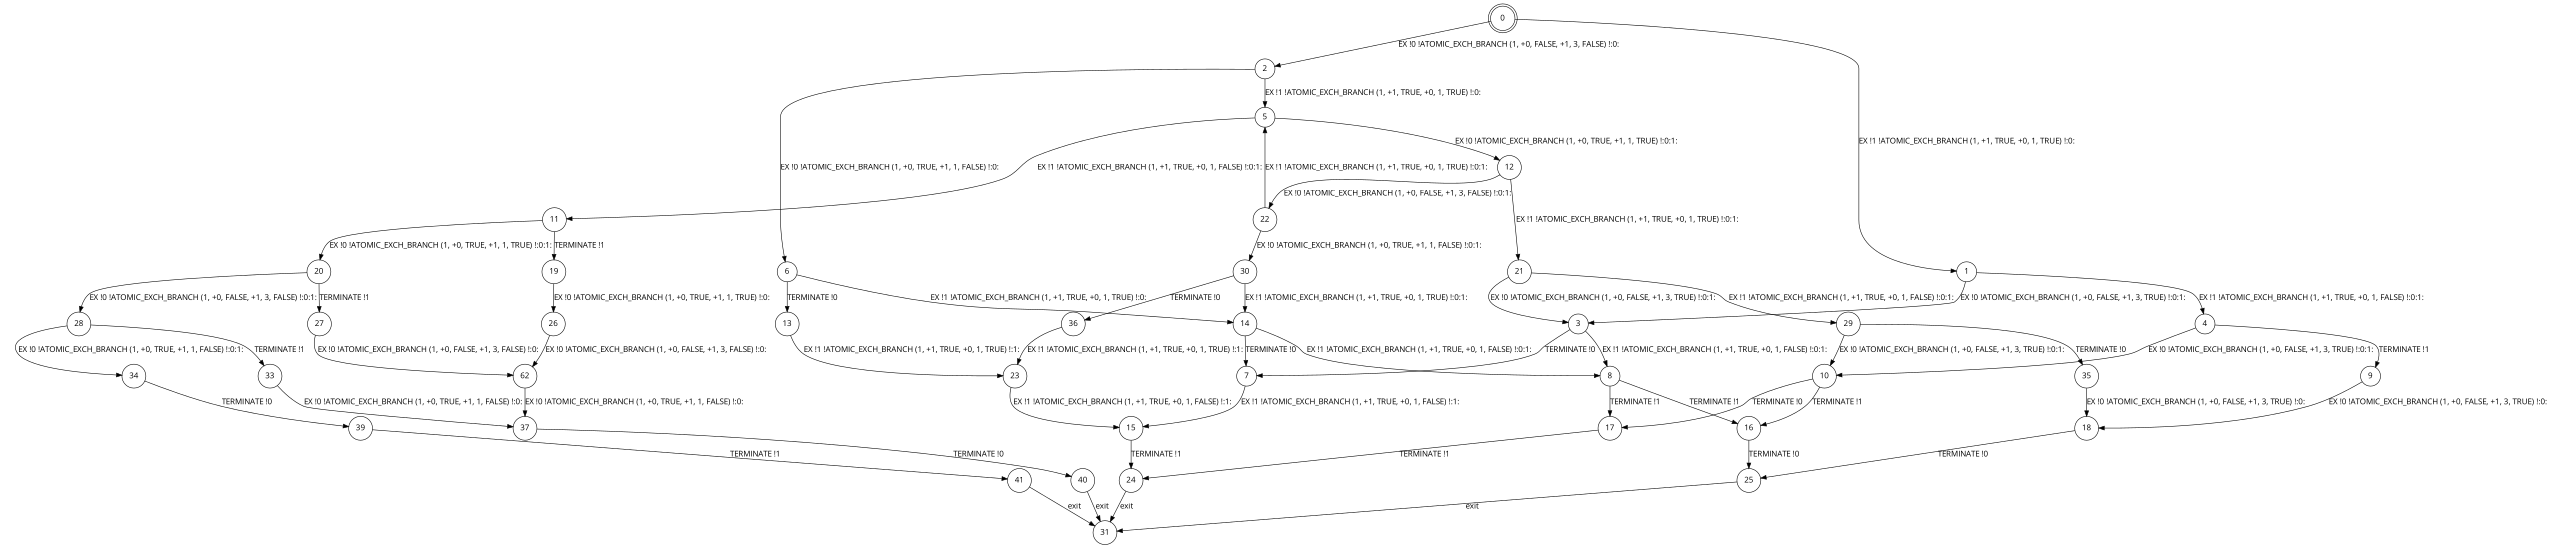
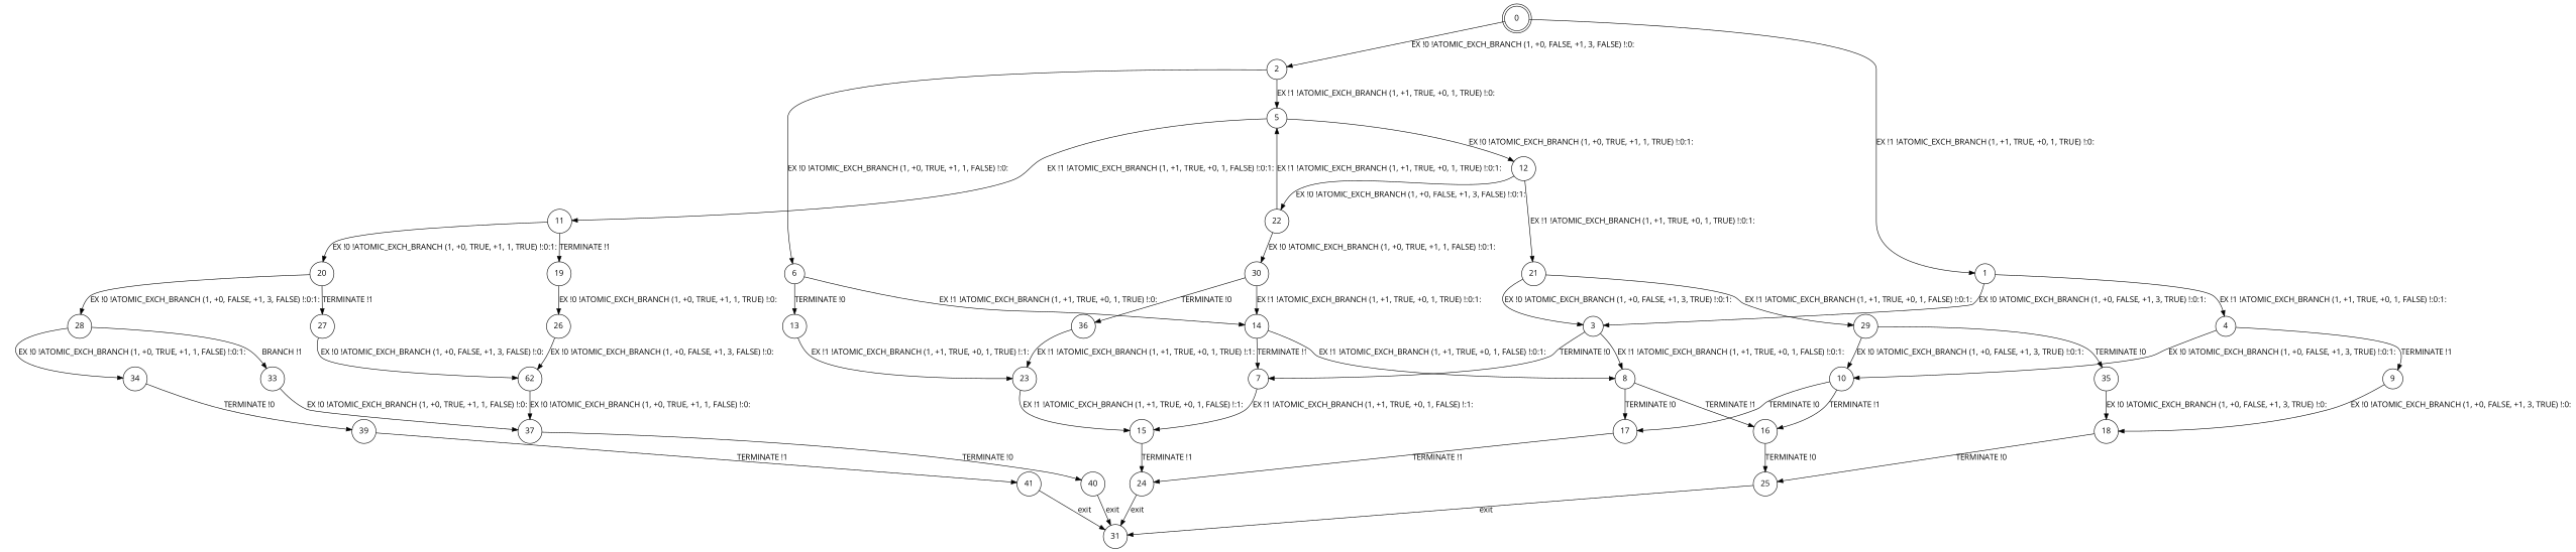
  digraph {
    fontname="Open Sans"
    node [fontname="Open Sans" shape=circle]
    edge [fontname="Open Sans"]
    0 [peripheries=2]
    1
    2
    3
    4
    5
    6
    7
    8
    9
    10
    11
    12
    13
    14
    15
    16
    17
    18
    19
    20
    21
    22
    23
    24
    25
    26
    27
    28
    29
    30
    31
    n33 [label=62]
    33
    34
    35
    36
    37
    39
    40
    41
    0 -> 1 [label="EX !1 !ATOMIC_EXCH_BRANCH (1, +1, TRUE, +0, 1, TRUE) !:0:"]
    0 -> 2 [label="EX !0 !ATOMIC_EXCH_BRANCH (1, +0, FALSE, +1, 3, FALSE) !:0:"]
    1 -> 3 [label="EX !0 !ATOMIC_EXCH_BRANCH (1, +0, FALSE, +1, 3, TRUE) !:0:1:"]
    1 -> 4 [label="EX !1 !ATOMIC_EXCH_BRANCH (1, +1, TRUE, +0, 1, FALSE) !:0:1:"]
    2 -> 5 [label="EX !1 !ATOMIC_EXCH_BRANCH (1, +1, TRUE, +0, 1, TRUE) !:0:"]
    2 -> 6 [label="EX !0 !ATOMIC_EXCH_BRANCH (1, +0, TRUE, +1, 1, FALSE) !:0:"]
    3 -> 7 [label="TERMINATE !0"]
    3 -> 8 [label="EX !1 !ATOMIC_EXCH_BRANCH (1, +1, TRUE, +0, 1, FALSE) !:0:1:"]
    4 -> 9 [label="TERMINATE !1"]
    4 -> 10 [label="EX !0 !ATOMIC_EXCH_BRANCH (1, +0, FALSE, +1, 3, TRUE) !:0:1:"]
    5 -> 11 [label="EX !1 !ATOMIC_EXCH_BRANCH (1, +1, TRUE, +0, 1, FALSE) !:0:1:"]
    5 -> 12 [label="EX !0 !ATOMIC_EXCH_BRANCH (1, +0, TRUE, +1, 1, TRUE) !:0:1:"]
    6 -> 13 [label="TERMINATE !0"]
    6 -> 14 [label="EX !1 !ATOMIC_EXCH_BRANCH (1, +1, TRUE, +0, 1, TRUE) !:0:"]
    7 -> 15 [label="EX !1 !ATOMIC_EXCH_BRANCH (1, +1, TRUE, +0, 1, FALSE) !:1:"]
    8 -> 16 [label="TERMINATE !1"]
-   8 -> 17 [label="TERMINATE !1"]
+   8 -> 17 [label="TERMINATE !0"]
    9 -> 18 [label="EX !0 !ATOMIC_EXCH_BRANCH (1, +0, FALSE, +1, 3, TRUE) !:0:"]
    10 -> 16 [label="TERMINATE !1"]
    10 -> 17 [label="TERMINATE !0"]
    11 -> 19 [label="TERMINATE !1"]
    11 -> 20 [label="EX !0 !ATOMIC_EXCH_BRANCH (1, +0, TRUE, +1, 1, TRUE) !:0:1:"]
    12 -> 21 [label="EX !1 !ATOMIC_EXCH_BRANCH (1, +1, TRUE, +0, 1, TRUE) !:0:1:"]
    12 -> 22 [label="EX !0 !ATOMIC_EXCH_BRANCH (1, +0, FALSE, +1, 3, FALSE) !:0:1:"]
    13 -> 23 [label="EX !1 !ATOMIC_EXCH_BRANCH (1, +1, TRUE, +0, 1, TRUE) !:1:"]
-   14 -> 7 [label="TERMINATE !0"]
+   14 -> 7 [label="TERMINATE !1"]
    14 -> 8 [label="EX !1 !ATOMIC_EXCH_BRANCH (1, +1, TRUE, +0, 1, FALSE) !:0:1:"]
    15 -> 24 [label="TERMINATE !1"]
    16 -> 25 [label="TERMINATE !0"]
    17 -> 24 [label="TERMINATE !1"]
    18 -> 25 [label="TERMINATE !0"]
    19 -> 26 [label="EX !0 !ATOMIC_EXCH_BRANCH (1, +0, TRUE, +1, 1, TRUE) !:0:"]
    20 -> 27 [label="TERMINATE !1"]
    20 -> 28 [label="EX !0 !ATOMIC_EXCH_BRANCH (1, +0, FALSE, +1, 3, FALSE) !:0:1:"]
    21 -> 3 [label="EX !0 !ATOMIC_EXCH_BRANCH (1, +0, FALSE, +1, 3, TRUE) !:0:1:"]
    21 -> 29 [label="EX !1 !ATOMIC_EXCH_BRANCH (1, +1, TRUE, +0, 1, FALSE) !:0:1:"]
    22 -> 5 [label="EX !1 !ATOMIC_EXCH_BRANCH (1, +1, TRUE, +0, 1, TRUE) !:0:1:"]
    22 -> 30 [label="EX !0 !ATOMIC_EXCH_BRANCH (1, +0, TRUE, +1, 1, FALSE) !:0:1:"]
    23 -> 15 [label="EX !1 !ATOMIC_EXCH_BRANCH (1, +1, TRUE, +0, 1, FALSE) !:1:"]
    24 -> 31 [label=exit]
    25 -> 31 [label=exit]
    26 -> n33 [label="EX !0 !ATOMIC_EXCH_BRANCH (1, +0, FALSE, +1, 3, FALSE) !:0:"]
    27 -> n33 [label="EX !0 !ATOMIC_EXCH_BRANCH (1, +0, FALSE, +1, 3, FALSE) !:0:"]
-   28 -> 33 [label="TERMINATE !1"]
+   28 -> 33 [label="BRANCH !1"]
    28 -> 34 [label="EX !0 !ATOMIC_EXCH_BRANCH (1, +0, TRUE, +1, 1, FALSE) !:0:1:"]
    29 -> 10 [label="EX !0 !ATOMIC_EXCH_BRANCH (1, +0, FALSE, +1, 3, TRUE) !:0:1:"]
    29 -> 35 [label="TERMINATE !0"]
    30 -> 14 [label="EX !1 !ATOMIC_EXCH_BRANCH (1, +1, TRUE, +0, 1, TRUE) !:0:1:"]
    30 -> 36 [label="TERMINATE !0"]
    n33 -> 37 [label="EX !0 !ATOMIC_EXCH_BRANCH (1, +0, TRUE, +1, 1, FALSE) !:0:"]
    33 -> 37 [label="EX !0 !ATOMIC_EXCH_BRANCH (1, +0, TRUE, +1, 1, FALSE) !:0:"]
    34 -> 39 [label="TERMINATE !0"]
    35 -> 18 [label="EX !0 !ATOMIC_EXCH_BRANCH (1, +0, FALSE, +1, 3, TRUE) !:0:"]
    36 -> 23 [label="EX !1 !ATOMIC_EXCH_BRANCH (1, +1, TRUE, +0, 1, TRUE) !:1:"]
    37 -> 40 [label="TERMINATE !0"]
    39 -> 41 [label="TERMINATE !1"]
    40 -> 31 [label=exit]
    41 -> 31 [label=exit]
  }
